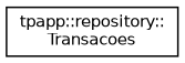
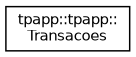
  digraph {
    rankdir=LR
-   n1 [color=black fillcolor=white fontname=Helvetica fontsize=10 height=0.2 label="tpapp::repository::\lTransacoes" shape=record style=filled width=0.4]
+   n1 [color=black fillcolor=white fontname=Helvetica fontsize=10 height=0.2 label="tpapp::tpapp::\lTransacoes" shape=record style=filled width=0.4]
  }
